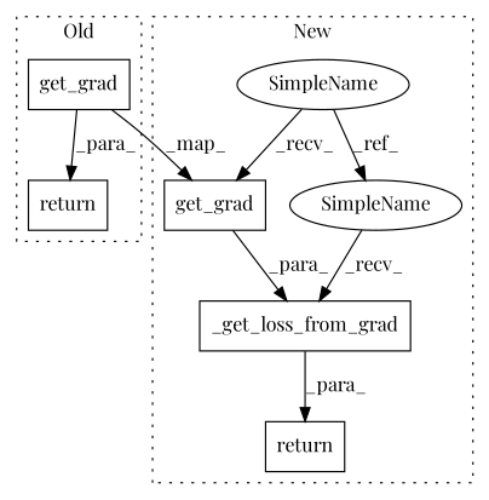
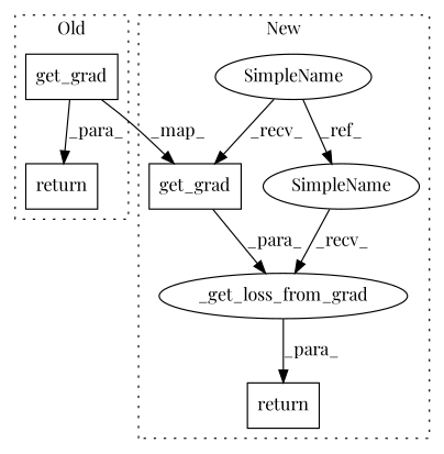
  digraph {
    fontname="Playfair Display"
    node [a=32 l=12 shape=box fontname="Playfair Display"]
    edge [fontname="Playfair Display"]
    n1 [a=41 label=return s=1030]
    n2 [l="9,1" label=get_grad s="1047,1070"]
-   n3 [l="20,1" label=_get_loss_from_grad s="3056,3083"]
+   n3 [l="20,1" label=_get_loss_from_grad s="3056,3083" shape=ellipse]
    n4 [a=41 label=return s=3019]
    n5 [l="9,1" label=get_grad s="2989,3012"]
    n6 [a=42 l=4 label=SimpleName s=2921 shape=ellipse]
    n7 [a=42 l=4 label=SimpleName s=3051 shape=ellipse]
    subgraph cluster_1 {
      label=Old
      style=dotted
      n1
      n2
    }
    subgraph cluster_2 {
      label=New
      style=dotted
      n3
      n4
      n5
      n6
      n7
    }
    n2 -> n1 [label=_para_]
    n2 -> n5 [label=_map_]
    n3 -> n4 [label=_para_]
    n5 -> n3 [label=_para_]
    n6 -> n5 [label=_recv_]
    n6 -> n7 [label=_ref_]
    n7 -> n3 [label=_recv_]
  }
